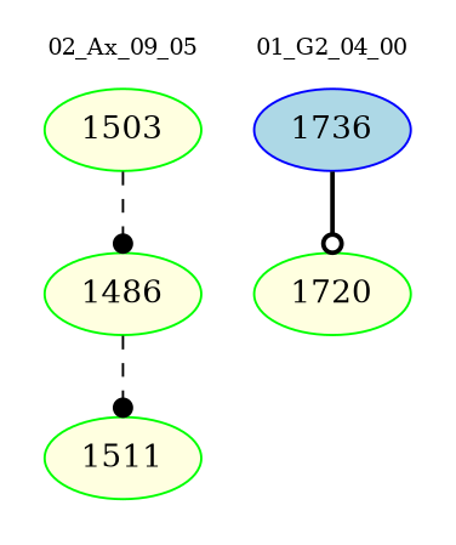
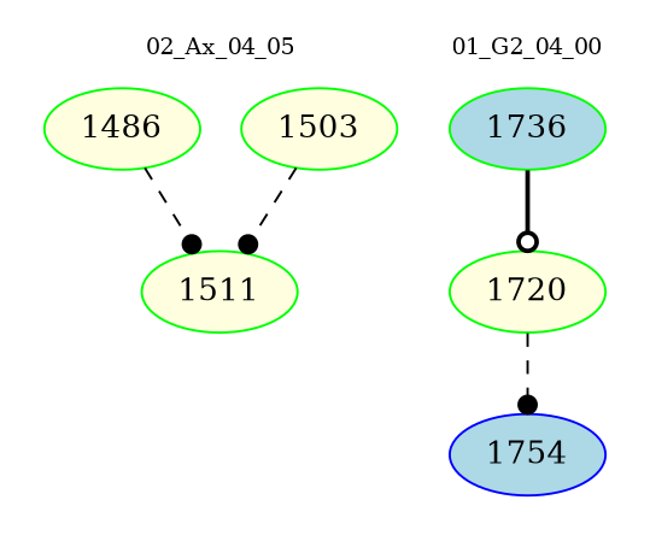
  digraph {
    node [color=green fillcolor=lightyellow style=filled]
    edge [arrowhead=dot color=black style=dashed]
    n1 [label=1503]
    n2 [label=1486]
    n3 [label=1511]
-   n4 [color=blue fillcolor=lightblue label=1736]
+   n4 [fillcolor=lightblue label=1736]
    n5 [label=1720]
+   n6 [color=blue fillcolor=lightblue label=1754]
    subgraph cluster_1 {
      color=white
      fontsize=10
-     label="02_Ax_09_05"
+     label="02_Ax_04_05"
      n1
      n2
      n3
    }
    subgraph cluster_2 {
      color=white
      fontsize=10
      label="01_G2_04_00"
      n4
      n5
+     n6
    }
-   n1 -> n2
+   n1 -> n3
    n2 -> n3
    n4 -> n5 [arrowhead=odot style=bold]
+   n5 -> n6
  }
